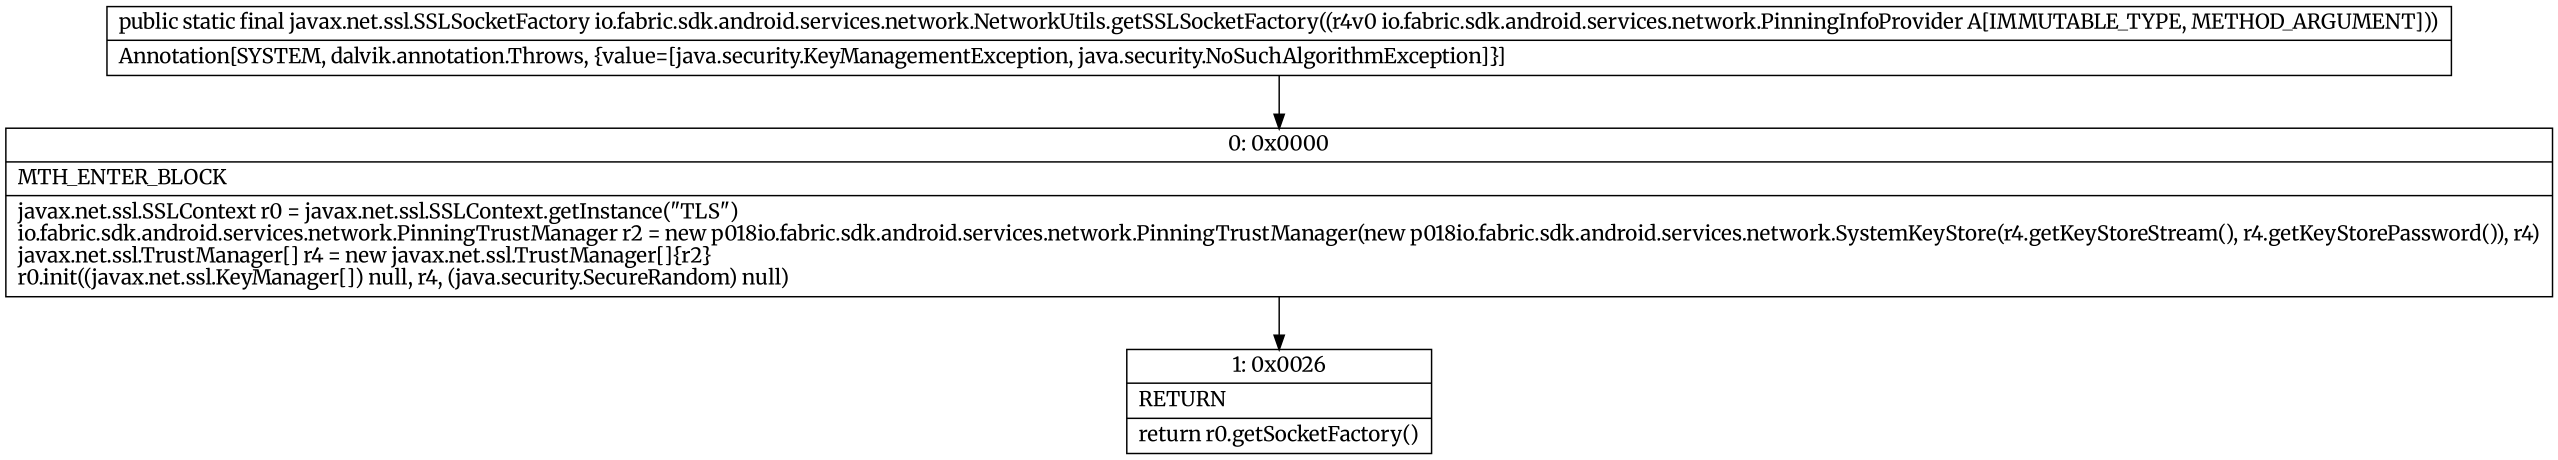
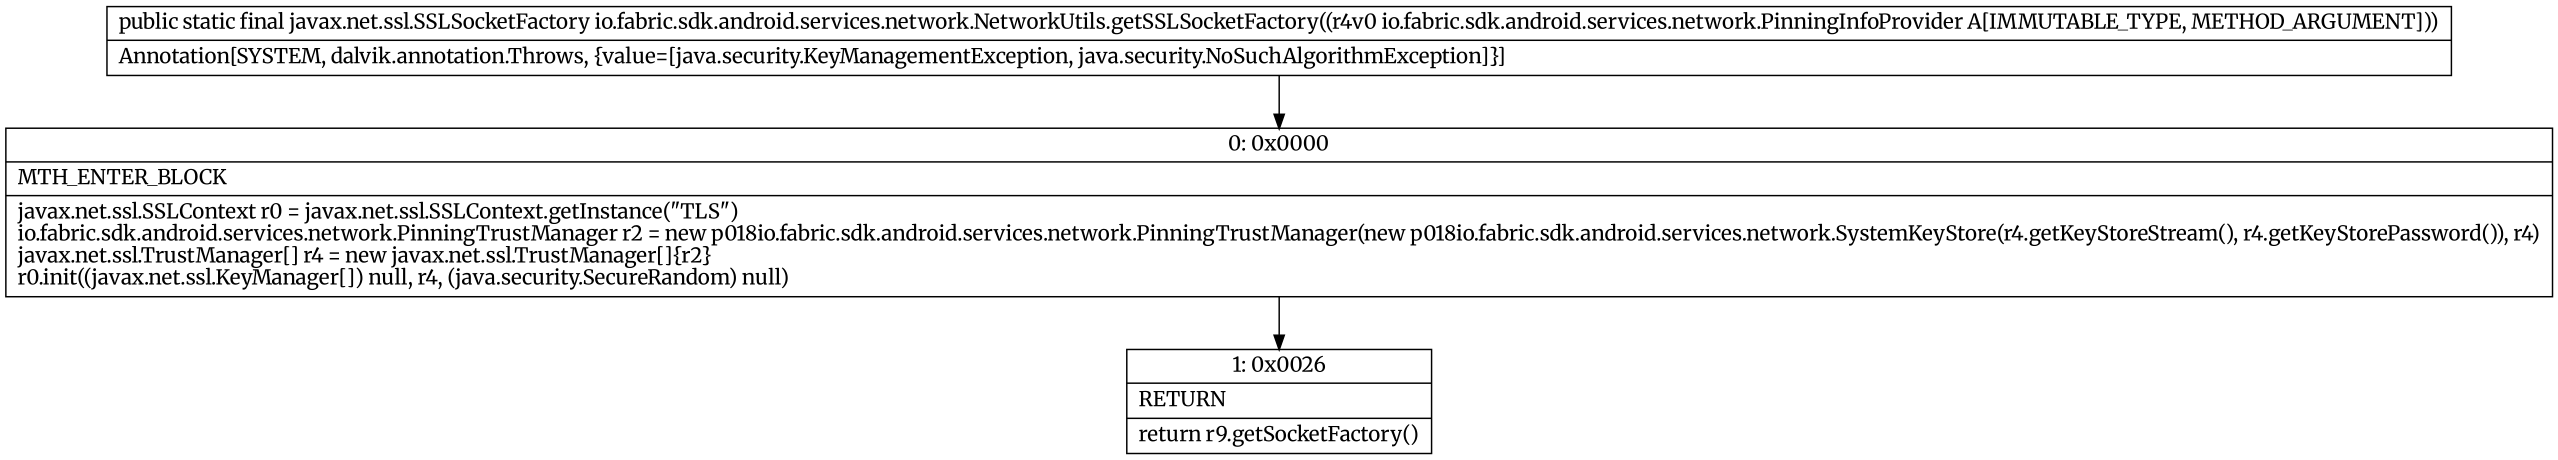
  digraph {
    fontname=Merriweather
    node [shape=record fontname=Merriweather]
    edge [fontname=Merriweather]
    n1 [label="{0\:\ 0x0000|MTH_ENTER_BLOCK\l|javax.net.ssl.SSLContext r0 = javax.net.ssl.SSLContext.getInstance(\"TLS\")\lio.fabric.sdk.android.services.network.PinningTrustManager r2 = new p018io.fabric.sdk.android.services.network.PinningTrustManager(new p018io.fabric.sdk.android.services.network.SystemKeyStore(r4.getKeyStoreStream(), r4.getKeyStorePassword()), r4)\ljavax.net.ssl.TrustManager[] r4 = new javax.net.ssl.TrustManager[]\{r2\}\lr0.init((javax.net.ssl.KeyManager[]) null, r4, (java.security.SecureRandom) null)\l}"]
-   n2 [label="{1\:\ 0x0026|RETURN\l|return r0.getSocketFactory()\l}"]
+   n2 [label="{1\:\ 0x0026|RETURN\l|return r9.getSocketFactory()\l}"]
    n3 [label="{public static final javax.net.ssl.SSLSocketFactory io.fabric.sdk.android.services.network.NetworkUtils.getSSLSocketFactory((r4v0 io.fabric.sdk.android.services.network.PinningInfoProvider A[IMMUTABLE_TYPE, METHOD_ARGUMENT]))  | Annotation[SYSTEM, dalvik.annotation.Throws, \{value=[java.security.KeyManagementException, java.security.NoSuchAlgorithmException]\}]\l}"]
    n1 -> n2
    n3 -> n1
  }
